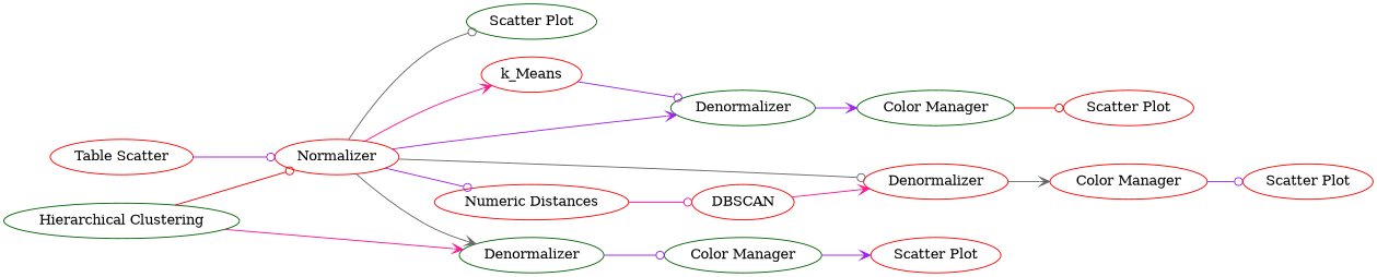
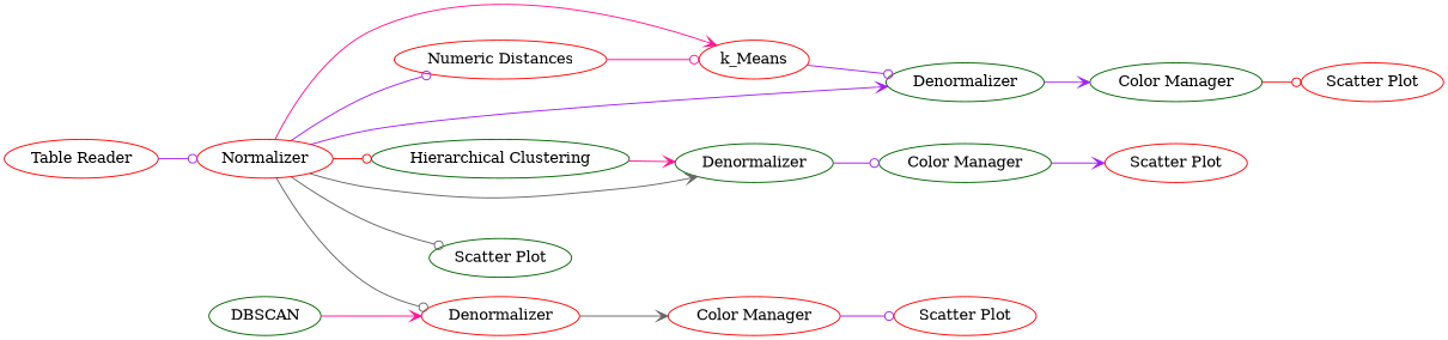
  digraph {
    rankdir=LR
    node [color=red]
    edge [arrowhead=odot color=purple]
-   n1 [label="Table Scatter"]
+   n1 [label="Table Reader"]
    n2 [label=Normalizer]
    n3 [label=k_Means]
    n4 [color=darkgreen label=Denormalizer]
    n5 [color=darkgreen label="Hierarchical Clustering"]
    n6 [color=darkgreen label=Denormalizer]
    n7 [label=Denormalizer]
    n8 [label="Numeric Distances"]
    n9 [color=darkgreen label="Scatter Plot"]
    n10 [color=darkgreen label="Color Manager"]
    n11 [color=darkgreen label="Color Manager"]
-   n12 [label=DBSCAN]
+   n12 [color=darkgreen label=DBSCAN]
    n13 [label="Color Manager"]
    n14 [label="Scatter Plot"]
    n15 [label="Scatter Plot"]
    n16 [label="Scatter Plot"]
    n1 -> n2
    n2 -> n3 [arrowhead=vee color=deeppink]
    n2 -> n4 [arrowhead=vee]
-   n5 -> n2 [color=red]
+   n2 -> n5 [color=red]
    n2 -> n6 [arrowhead=vee color=gray40]
    n2 -> n7 [color=gray40]
    n2 -> n8
    n2 -> n9 [color=gray40]
    n3 -> n4
    n4 -> n10 [arrowhead=vee]
    n5 -> n6 [arrowhead=vee color=deeppink]
    n6 -> n11
    n7 -> n13 [arrowhead=vee color=gray40]
-   n8 -> n12 [color=deeppink]
+   n8 -> n3 [color=deeppink]
    n10 -> n14 [color=red]
    n11 -> n15 [arrowhead=vee]
    n12 -> n7 [arrowhead=vee color=deeppink]
    n13 -> n16
  }
